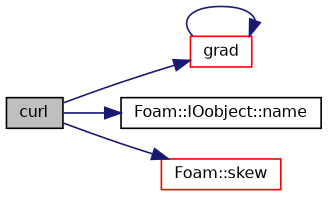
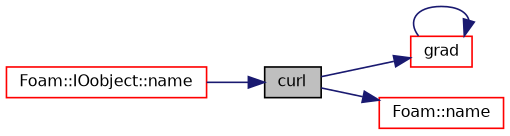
  digraph {
    rankdir=LR
    node [color=black fontname=Helvetica fontsize=10 shape=record]
    edge [color=midnightblue fontname=Helvetica fontsize=10 labelfontname=Helvetica labelfontsize=10 style=solid]
    n1 [fillcolor=grey75 fontcolor=black height=0.2 label=curl style=filled width=0.4]
    n2 [color=red height=0.2 label=grad width=0.4]
-   n3 [height=0.2 label="Foam::IOobject::name" width=0.4]
-   n4 [color=red height=0.2 label="Foam::skew" width=0.4]
+   n3 [color=red height=0.2 label="Foam::IOobject::name" width=0.4]
+   n4 [color=red height=0.2 label="Foam::name" width=0.4]
    n1 -> n2
-   n1 -> n3
+   n3 -> n1
    n1 -> n4
    n2 -> n2
  }
